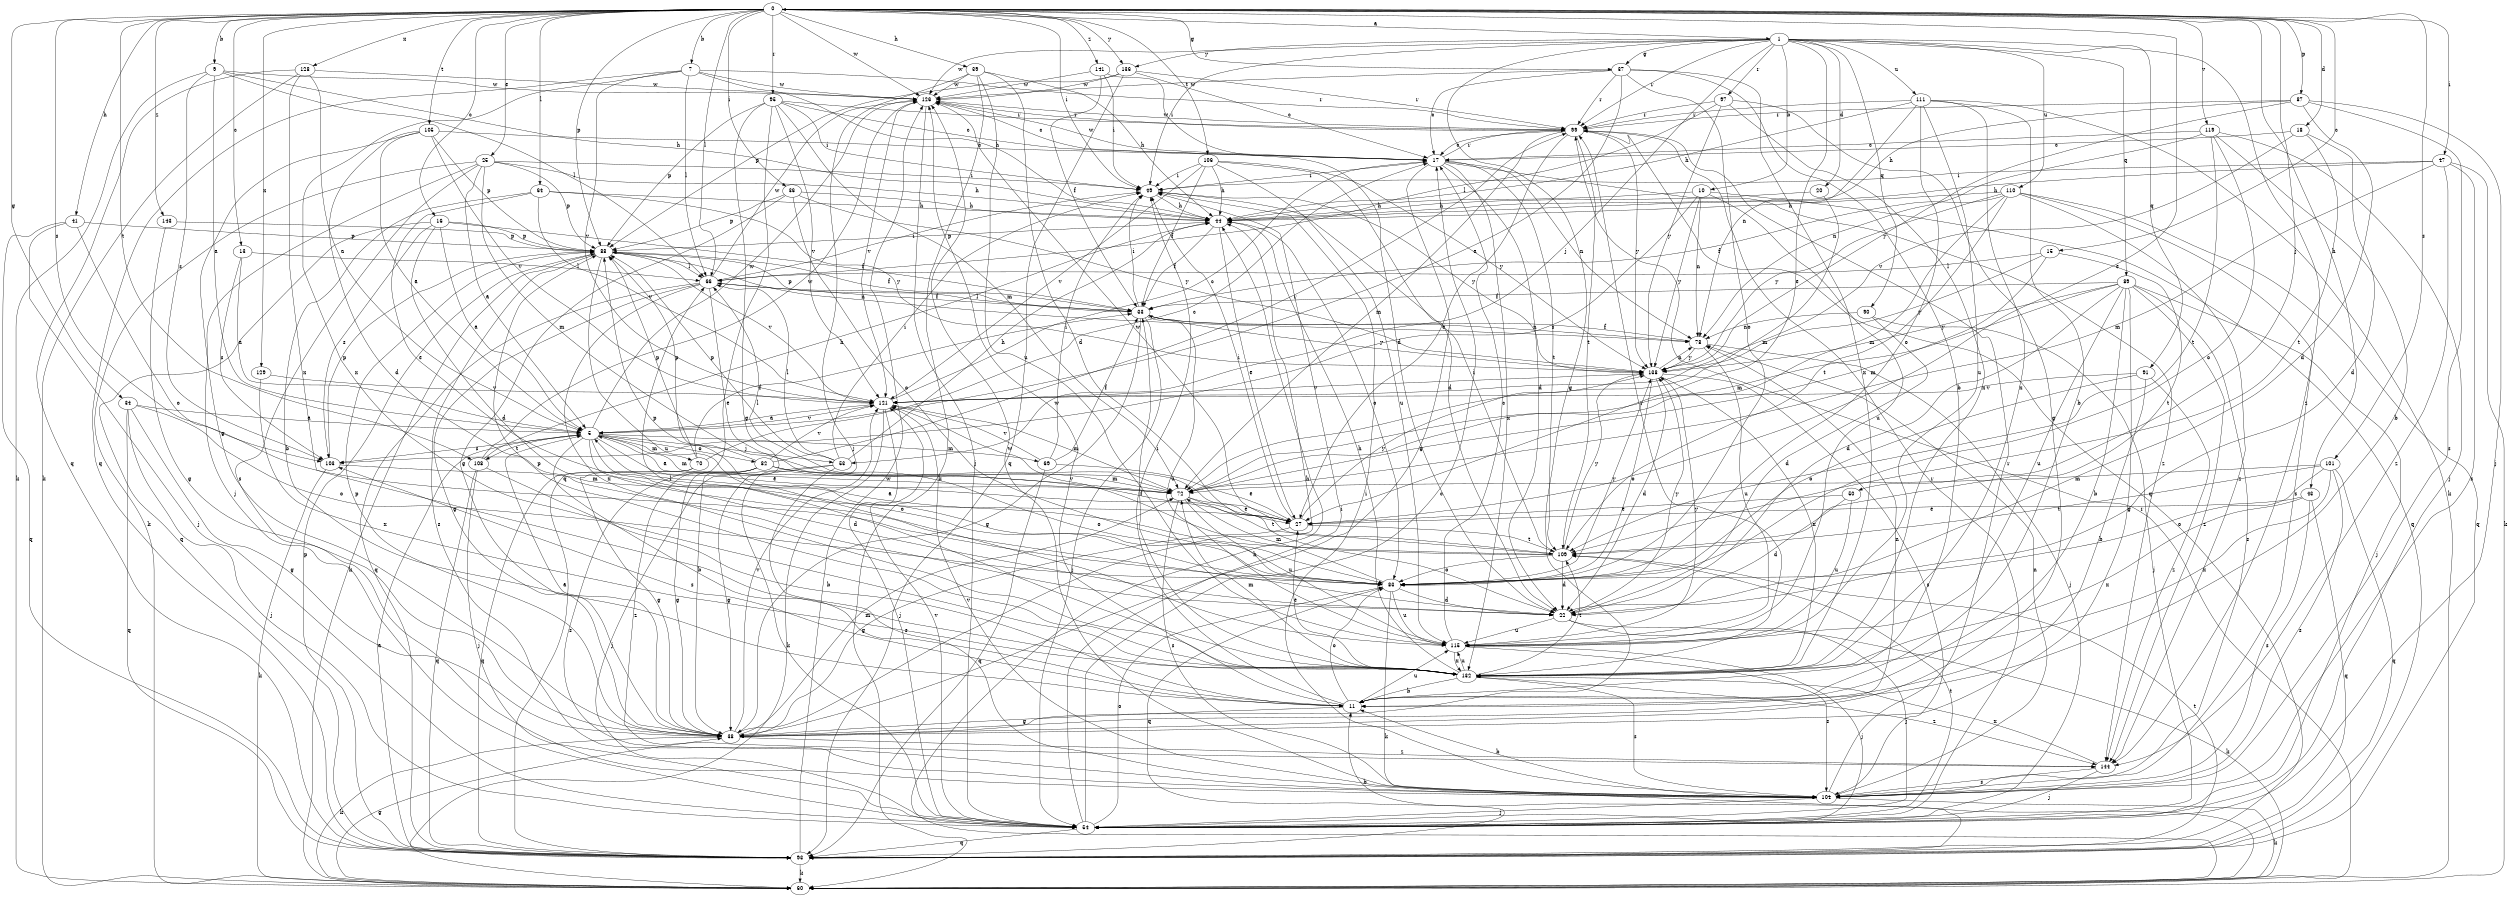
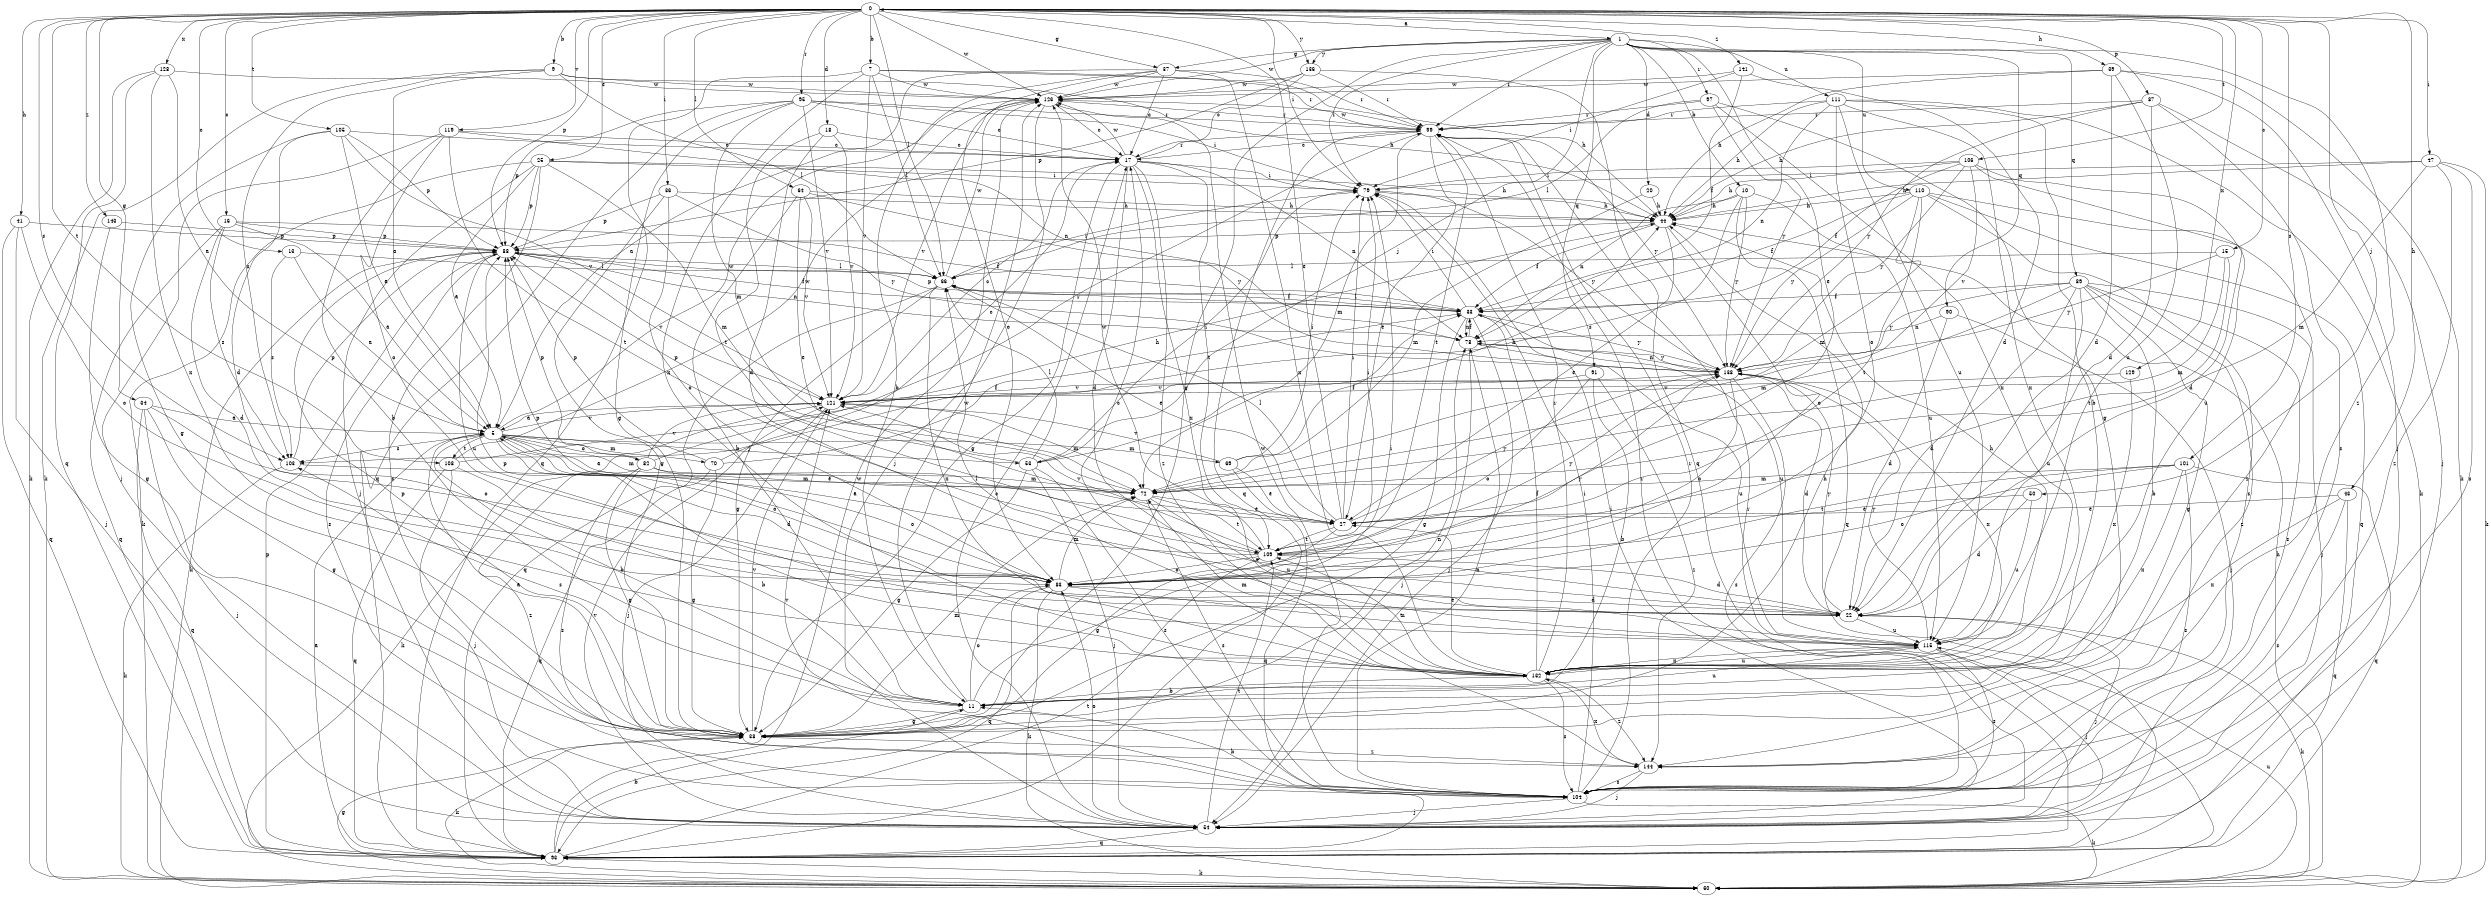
  strict digraph {
    0
    1
    7
    9
    13
    15
    16
    18
    n9 [label=25]
    34
    37
    39
    41
    43
    n15 [label=36]
    47
-   49
+   49 [label=79]
    50
    64
    66
    87
    88
    95
    101
    103
    105
    106
    108
    119
    126
    128
    129
    136
    141
    143
    27
    10
    20
    38
    53
    89
    90
    91
    97
    99
    110
    111
    144
    121
    44
    93
    132
    5
    60
    72
    138
    109
    22
    33
    17
    54
    104
    83
    11
    115
    78
    69
    70
    82
    0 -> 1 [label=a]
    0 -> 7 [label=b]
    0 -> 9 [label=b]
    0 -> 13 [label=c]
    0 -> 15 [label=c]
    0 -> 16 [label=c]
    0 -> 18 [label=d]
    0 -> n9 [label=e]
    0 -> 34 [label=g]
    0 -> 37 [label=g]
    0 -> 39 [label=h]
    0 -> 41 [label=h]
    0 -> 43 [label=h]
    0 -> n15 [label=i]
    0 -> 47 [label=i]
    0 -> 49 [label=i]
    0 -> 50 [label=j]
    0 -> 64 [label=l]
    0 -> 66 [label=l]
    0 -> 87 [label=p]
    0 -> 88 [label=p]
    0 -> 95 [label=r]
    0 -> 101 [label=s]
    0 -> 103 [label=s]
    0 -> 105 [label=t]
    0 -> 106 [label=t]
    0 -> 108 [label=t]
    0 -> 119 [label=v]
    0 -> 126 [label=w]
    0 -> 128 [label=x]
    0 -> 129 [label=x]
    0 -> 136 [label=y]
    0 -> 141 [label=z]
    0 -> 143 [label=z]
    1 -> 37 [label=g]
    1 -> 49 [label=i]
    1 -> 126 [label=w]
    1 -> 136 [label=y]
    1 -> 27 [label=e]
    1 -> 10 [label=b]
    1 -> 20 [label=d]
    1 -> 38 [label=g]
    1 -> 53 [label=j]
    1 -> 89 [label=q]
    1 -> 90 [label=q]
    1 -> 91 [label=q]
    1 -> 97 [label=r]
    1 -> 99 [label=r]
    1 -> 110 [label=u]
    1 -> 111 [label=u]
    1 -> 144 [label=z]
    7 -> 66 [label=l]
    7 -> 126 [label=w]
    7 -> 99 [label=r]
    7 -> 121 [label=v]
    7 -> 44 [label=h]
    7 -> 93 [label=q]
    7 -> 132 [label=x]
    9 -> 66 [label=l]
    9 -> 103 [label=s]
    9 -> 126 [label=w]
    9 -> 44 [label=h]
    9 -> 5 [label=a]
    9 -> 60 [label=k]
    13 -> 66 [label=l]
    13 -> 103 [label=s]
    13 -> 5 [label=a]
    15 -> 66 [label=l]
    15 -> 72 [label=m]
    15 -> 138 [label=y]
    15 -> 109 [label=t]
    16 -> 88 [label=p]
    16 -> 103 [label=s]
    16 -> 93 [label=q]
    16 -> 5 [label=a]
    16 -> 22 [label=d]
    16 -> 33 [label=f]
    18 -> 121 [label=v]
    18 -> 109 [label=t]
    18 -> 22 [label=d]
    18 -> 17 [label=c]
    n9 -> 49 [label=i]
    n9 -> 88 [label=p]
    n9 -> 44 [label=h]
    n9 -> 5 [label=a]
    n9 -> 60 [label=k]
    n9 -> 72 [label=m]
    n9 -> 54 [label=j]
    n9 -> 104 [label=s]
    34 -> 38 [label=g]
    34 -> 93 [label=q]
    34 -> 5 [label=a]
    34 -> 54 [label=j]
    34 -> 83 [label=o]
    37 -> 126 [label=w]
    37 -> 99 [label=r]
    37 -> 132 [label=x]
    37 -> 5 [label=a]
    37 -> 17 [label=c]
    37 -> 83 [label=o]
    37 -> 11 [label=b]
    39 -> 126 [label=w]
    39 -> 44 [label=h]
    39 -> 60 [label=k]
    39 -> 22 [label=d]
    39 -> 54 [label=j]
    39 -> 115 [label=u]
    41 -> 88 [label=p]
    41 -> 93 [label=q]
    41 -> 54 [label=j]
    41 -> 83 [label=o]
    43 -> 27 [label=e]
    43 -> 93 [label=q]
    43 -> 132 [label=x]
    43 -> 104 [label=s]
    n15 -> 88 [label=p]
    n15 -> 38 [label=g]
    n15 -> 44 [label=h]
    n15 -> 138 [label=y]
    n15 -> 83 [label=o]
    47 -> 49 [label=i]
    47 -> 144 [label=z]
    47 -> 44 [label=h]
    47 -> 60 [label=k]
    47 -> 72 [label=m]
    47 -> 104 [label=s]
    49 -> 44 [label=h]
    49 -> 138 [label=y]
    50 -> 27 [label=e]
    50 -> 22 [label=d]
    50 -> 115 [label=u]
    64 -> 27 [label=e]
    64 -> 121 [label=v]
    64 -> 44 [label=h]
    64 -> 138 [label=y]
    64 -> 11 [label=b]
    66 -> 49 [label=i]
    66 -> 126 [label=w]
    66 -> 27 [label=e]
    66 -> 38 [label=g]
    66 -> 93 [label=q]
    66 -> 132 [label=x]
    66 -> 33 [label=f]
    87 -> 99 [label=r]
    87 -> 44 [label=h]
    87 -> 138 [label=y]
    87 -> 22 [label=d]
    87 -> 54 [label=j]
    87 -> 104 [label=s]
    88 -> 66 [label=l]
    88 -> 121 [label=v]
    88 -> 60 [label=k]
    88 -> 33 [label=f]
    88 -> 104 [label=s]
    88 -> 115 [label=u]
    88 -> 78 [label=n]
    95 -> 49 [label=i]
    95 -> 88 [label=p]
    95 -> 38 [label=g]
    95 -> 99 [label=r]
    95 -> 121 [label=v]
    95 -> 93 [label=q]
    95 -> 72 [label=m]
    95 -> 17 [label=c]
    101 -> 93 [label=q]
    101 -> 132 [label=x]
    101 -> 72 [label=m]
    101 -> 109 [label=t]
    101 -> 104 [label=s]
    101 -> 83 [label=o]
    103 -> 88 [label=p]
    103 -> 60 [label=k]
    103 -> 72 [label=m]
    105 -> 88 [label=p]
    105 -> 38 [label=g]
    105 -> 121 [label=v]
    105 -> 5 [label=a]
    105 -> 22 [label=d]
    105 -> 17 [label=c]
    106 -> 49 [label=i]
    106 -> 121 [label=v]
    106 -> 44 [label=h]
    106 -> 138 [label=y]
    106 -> 22 [label=d]
    106 -> 33 [label=f]
    106 -> 115 [label=u]
    108 -> 126 [label=w]
    108 -> 44 [label=h]
    108 -> 93 [label=q]
    108 -> 54 [label=j]
    108 -> 11 [label=b]
    119 -> 109 [label=t]
    119 -> 17 [label=c]
    119 -> 54 [label=j]
    119 -> 83 [label=o]
    119 -> 11 [label=b]
    119 -> 78 [label=n]
    126 -> 99 [label=r]
    126 -> 121 [label=v]
    126 -> 17 [label=c]
    126 -> 54 [label=j]
    128 -> 126 [label=w]
    128 -> 93 [label=q]
    128 -> 132 [label=x]
    128 -> 5 [label=a]
    128 -> 60 [label=k]
    129 -> 121 [label=v]
    129 -> 132 [label=x]
    136 -> 88 [label=p]
    136 -> 126 [label=w]
    136 -> 99 [label=r]
    136 -> 93 [label=q]
    136 -> 17 [label=c]
    141 -> 49 [label=i]
    141 -> 126 [label=w]
    141 -> 22 [label=d]
    141 -> 33 [label=f]
    143 -> 88 [label=p]
    143 -> 38 [label=g]
    27 -> 0 [label=e]
    27 -> 49 [label=i]
    27 -> 66 [label=l]
    27 -> 38 [label=g]
    27 -> 138 [label=y]
    27 -> 109 [label=t]
    10 -> 103 [label=s]
    10 -> 44 [label=h]
    10 -> 93 [label=q]
    10 -> 138 [label=y]
    10 -> 115 [label=u]
    10 -> 78 [label=n]
    20 -> 44 [label=h]
    20 -> 72 [label=m]
    38 -> 88 [label=p]
    38 -> 144 [label=z]
    38 -> 121 [label=v]
    38 -> 44 [label=h]
    38 -> 5 [label=a]
    38 -> 60 [label=k]
    38 -> 72 [label=m]
    38 -> 78 [label=n]
    53 -> 49 [label=i]
    53 -> 66 [label=l]
    53 -> 88 [label=p]
    53 -> 38 [label=g]
    53 -> 44 [label=h]
    53 -> 54 [label=j]
    53 -> 104 [label=s]
    89 -> 38 [label=g]
    89 -> 144 [label=z]
    89 -> 72 [label=m]
    89 -> 138 [label=y]
    89 -> 22 [label=d]
    89 -> 33 [label=f]
    89 -> 54 [label=j]
    89 -> 104 [label=s]
    89 -> 11 [label=b]
    89 -> 115 [label=u]
    90 -> 22 [label=d]
    90 -> 54 [label=j]
    90 -> 78 [label=n]
    91 -> 144 [label=z]
    91 -> 121 [label=v]
    91 -> 83 [label=o]
    91 -> 11 [label=b]
    97 -> 66 [label=l]
    97 -> 38 [label=g]
    97 -> 99 [label=r]
    97 -> 132 [label=x]
    97 -> 138 [label=y]
    99 -> 126 [label=w]
    99 -> 27 [label=e]
    99 -> 93 [label=q]
    99 -> 72 [label=m]
    99 -> 138 [label=y]
    99 -> 109 [label=t]
    99 -> 17 [label=c]
    110 -> 144 [label=z]
    110 -> 44 [label=h]
    110 -> 93 [label=q]
    110 -> 72 [label=m]
    110 -> 138 [label=y]
    110 -> 109 [label=t]
    110 -> 33 [label=f]
    110 -> 104 [label=s]
    111 -> 99 [label=r]
    111 -> 44 [label=h]
    111 -> 132 [label=x]
    111 -> 60 [label=k]
    111 -> 83 [label=o]
    111 -> 11 [label=b]
    111 -> 115 [label=u]
    111 -> 78 [label=n]
    144 -> 132 [label=x]
    144 -> 54 [label=j]
    144 -> 104 [label=s]
    121 -> 5 [label=a]
    121 -> 60 [label=k]
    121 -> 72 [label=m]
    121 -> 17 [label=c]
    121 -> 54 [label=j]
    44 -> 88 [label=p]
    44 -> 27 [label=e]
    44 -> 33 [label=f]
    44 -> 83 [label=o]
    93 -> 88 [label=p]
    93 -> 126 [label=w]
    93 -> 5 [label=a]
    93 -> 60 [label=k]
    93 -> 109 [label=t]
    93 -> 11 [label=b]
    132 -> 66 [label=l]
    132 -> 88 [label=p]
    132 -> 27 [label=e]
    132 -> 99 [label=r]
    132 -> 144 [label=z]
    132 -> 44 [label=h]
    132 -> 72 [label=m]
    132 -> 109 [label=t]
    132 -> 33 [label=f]
    132 -> 104 [label=s]
    132 -> 11 [label=b]
    132 -> 115 [label=u]
    5 -> 103 [label=s]
    5 -> 108 [label=t]
    5 -> 126 [label=w]
    5 -> 27 [label=e]
    5 -> 53 [label=j]
    5 -> 121 [label=v]
    5 -> 72 [label=m]
    5 -> 22 [label=d]
    5 -> 83 [label=o]
    5 -> 11 [label=b]
    5 -> 69 [label=m]
    5 -> 70 [label=m]
    5 -> 82 [label=o]
    60 -> 38 [label=g]
    60 -> 99 [label=r]
    60 -> 44 [label=h]
+   60 -> 115 [label=u]
    72 -> 27 [label=e]
    72 -> 5 [label=a]
    72 -> 109 [label=t]
    72 -> 104 [label=s]
    72 -> 115 [label=u]
    138 -> 121 [label=v]
    138 -> 132 [label=x]
    138 -> 22 [label=d]
    138 -> 104 [label=s]
    138 -> 83 [label=o]
    138 -> 78 [label=n]
    109 -> 49 [label=i]
    109 -> 126 [label=w]
    109 -> 121 [label=v]
    109 -> 5 [label=a]
    109 -> 138 [label=y]
    109 -> 22 [label=d]
    109 -> 83 [label=o]
    22 -> 60 [label=k]
    22 -> 138 [label=y]
    22 -> 54 [label=j]
    22 -> 115 [label=u]
    33 -> 49 [label=i]
    33 -> 66 [label=l]
    33 -> 88 [label=p]
    33 -> 38 [label=g]
    33 -> 138 [label=y]
    33 -> 54 [label=j]
    33 -> 115 [label=u]
    33 -> 78 [label=n]
    17 -> 49 [label=i]
    17 -> 126 [label=w]
    17 -> 38 [label=g]
    17 -> 99 [label=r]
    17 -> 144 [label=z]
    17 -> 132 [label=x]
    17 -> 109 [label=t]
    17 -> 22 [label=d]
    17 -> 78 [label=n]
    54 -> 49 [label=i]
    54 -> 99 [label=r]
    54 -> 121 [label=v]
    54 -> 93 [label=q]
    54 -> 109 [label=t]
    54 -> 17 [label=c]
    54 -> 83 [label=o]
    104 -> 49 [label=i]
    104 -> 126 [label=w]
    104 -> 99 [label=r]
    104 -> 121 [label=v]
    104 -> 60 [label=k]
    104 -> 54 [label=j]
    104 -> 11 [label=b]
    104 -> 78 [label=n]
    83 -> 88 [label=p]
    83 -> 93 [label=q]
    83 -> 60 [label=k]
    83 -> 72 [label=m]
    83 -> 138 [label=y]
    83 -> 22 [label=d]
    83 -> 115 [label=u]
    11 -> 49 [label=i]
    11 -> 103 [label=s]
    11 -> 126 [label=w]
    11 -> 38 [label=g]
    11 -> 83 [label=o]
    11 -> 115 [label=u]
    115 -> 132 [label=x]
    115 -> 138 [label=y]
    115 -> 17 [label=c]
    115 -> 54 [label=j]
    115 -> 104 [label=s]
    78 -> 138 [label=y]
    78 -> 33 [label=f]
    78 -> 54 [label=j]
    78 -> 115 [label=u]
    69 -> 49 [label=i]
    69 -> 27 [label=e]
    69 -> 121 [label=v]
    69 -> 93 [label=q]
    69 -> 33 [label=f]
    70 -> 88 [label=p]
    70 -> 38 [label=g]
    70 -> 93 [label=q]
    70 -> 33 [label=f]
    70 -> 17 [label=c]
    82 -> 88 [label=p]
    82 -> 38 [label=g]
    82 -> 99 [label=r]
    82 -> 144 [label=z]
    82 -> 121 [label=v]
    82 -> 72 [label=m]
    82 -> 104 [label=s]
    82 -> 83 [label=o]
  }
